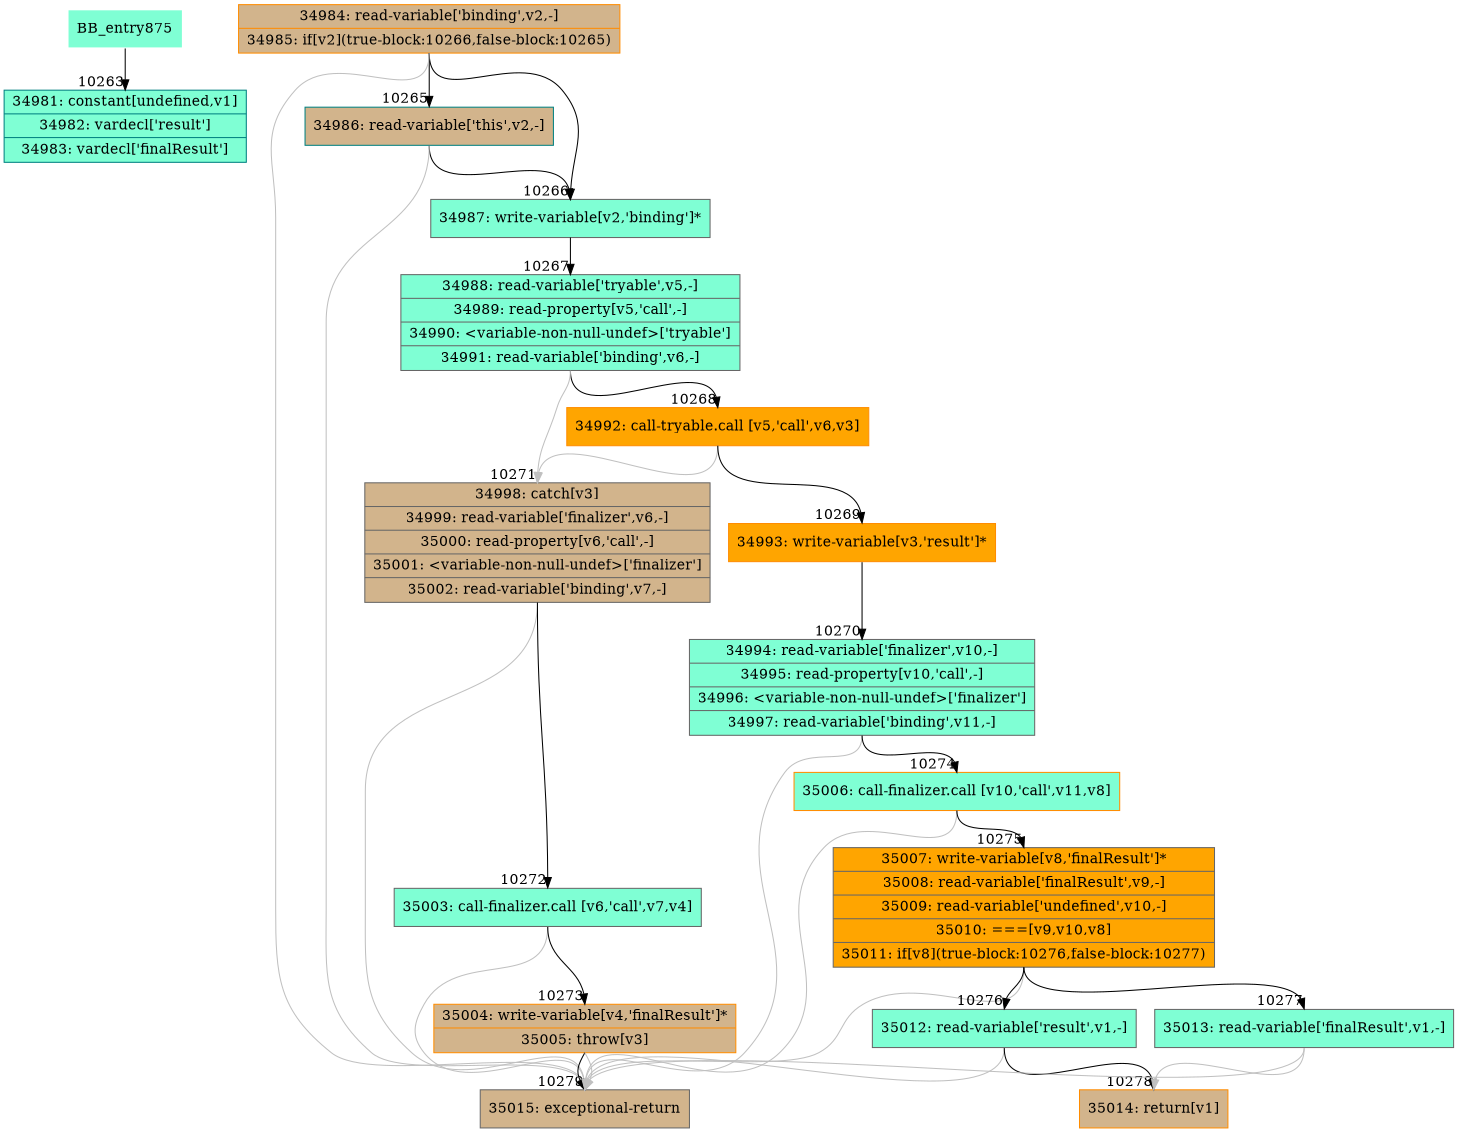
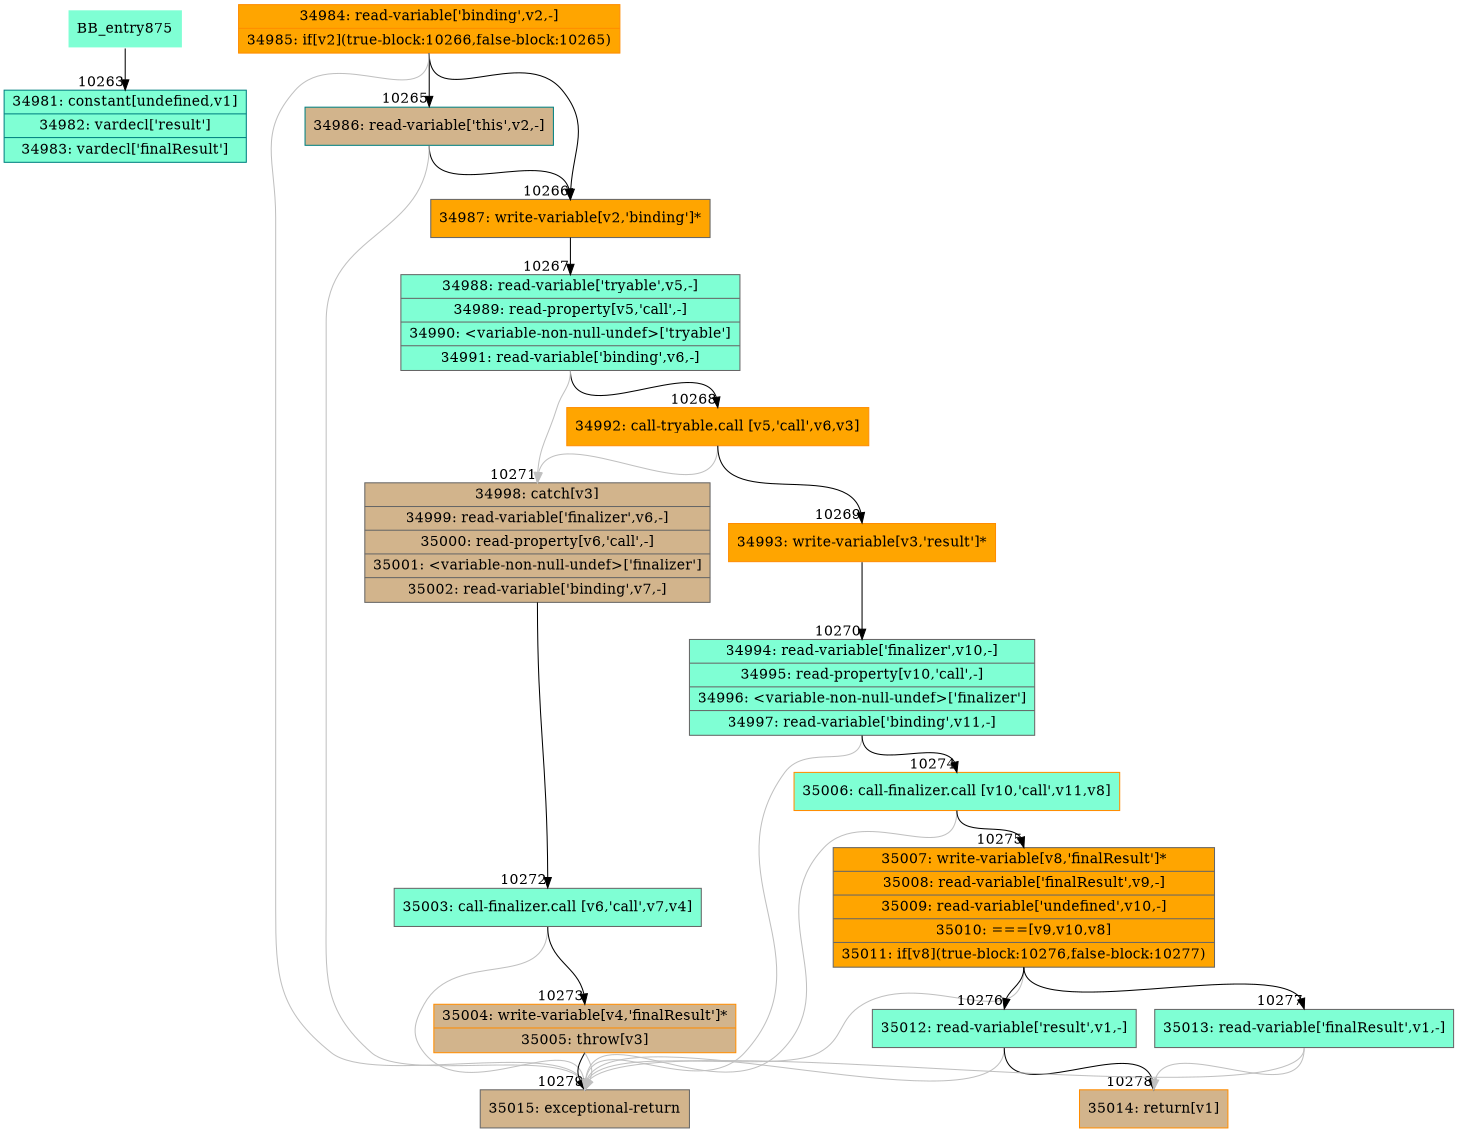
  digraph {
    rankdir=TD
    node [color=gray40 fillcolor=aquamarine shape=record style=filled]
    edge [headport=n tailport=s]
    BB_entry875 [shape=none]
    n2 [color=teal label="{34981: constant[undefined,v1]|34982: vardecl['result']|34983: vardecl['finalResult']}"]
-   n3 [color=darkorange fillcolor=tan label="{34984: read-variable['binding',v2,-]|34985: if[v2](true-block:10266,false-block:10265)}"]
-   n4 [label="{34987: write-variable[v2,'binding']*}"]
+   n3 [color=darkorange fillcolor=orange label="{34984: read-variable['binding',v2,-]|34985: if[v2](true-block:10266,false-block:10265)}"]
+   n4 [fillcolor=orange label="{34987: write-variable[v2,'binding']*}"]
    n5 [color=teal fillcolor=tan label="{34986: read-variable['this',v2,-]}"]
    n6 [fillcolor=tan label="{35015: exceptional-return}"]
    n7 [label="{34988: read-variable['tryable',v5,-]|34989: read-property[v5,'call',-]|34990: \<variable-non-null-undef\>['tryable']|34991: read-variable['binding',v6,-]}"]
    n8 [color=darkorange fillcolor=orange label="{34992: call-tryable.call [v5,'call',v6,v3]}"]
    n9 [fillcolor=tan label="{34998: catch[v3]|34999: read-variable['finalizer',v6,-]|35000: read-property[v6,'call',-]|35001: \<variable-non-null-undef\>['finalizer']|35002: read-variable['binding',v7,-]}"]
    n10 [color=darkorange fillcolor=orange label="{34993: write-variable[v3,'result']*}"]
    n11 [label="{35003: call-finalizer.call [v6,'call',v7,v4]}"]
    n12 [label="{34994: read-variable['finalizer',v10,-]|34995: read-property[v10,'call',-]|34996: \<variable-non-null-undef\>['finalizer']|34997: read-variable['binding',v11,-]}"]
    n13 [color=darkorange fillcolor=tan label="{35004: write-variable[v4,'finalResult']*|35005: throw[v3]}"]
    n14 [color=darkorange label="{35006: call-finalizer.call [v10,'call',v11,v8]}"]
    n15 [fillcolor=orange label="{35007: write-variable[v8,'finalResult']*|35008: read-variable['finalResult',v9,-]|35009: read-variable['undefined',v10,-]|35010: ===[v9,v10,v8]|35011: if[v8](true-block:10276,false-block:10277)}"]
    n16 [label="{35012: read-variable['result',v1,-]}"]
    n17 [label="{35013: read-variable['finalResult',v1,-]}"]
    n18 [color=darkorange fillcolor=tan label="{35014: return[v1]}"]
    BB_entry875 -> n2 [headlabel="    10263"]
    n3 -> n4 [headlabel="      10266"]
    n3 -> n5 [headlabel="      10265"]
    n3 -> n6 [color=gray headlabel="      10279"]
    n4 -> n7 [headlabel="      10267"]
    n5 -> n4
    n5 -> n6 [color=gray]
    n7 -> n8 [headlabel="      10268"]
    n7 -> n9 [color=gray headlabel="      10271"]
    n8 -> n9 [color=gray]
    n8 -> n10 [headlabel="      10269"]
-   n9 -> n6 [color=gray]
    n9 -> n11 [headlabel="      10272"]
    n10 -> n12 [headlabel="      10270"]
    n11 -> n6 [color=gray]
    n11 -> n13 [headlabel="      10273"]
    n12 -> n6 [color=gray]
    n12 -> n14 [headlabel="      10274"]
    n13 -> n6
    n13 -> n6 [color=gray]
    n14 -> n6 [color=gray]
    n14 -> n15 [headlabel="      10275"]
    n15 -> n6 [color=gray]
    n15 -> n16 [headlabel="      10276"]
    n15 -> n17 [headlabel="      10277"]
    n16 -> n6 [color=gray]
    n16 -> n18 [headlabel="      10278"]
    n17 -> n6 [color=gray]
    n17 -> n18 [color=gray]
  }
